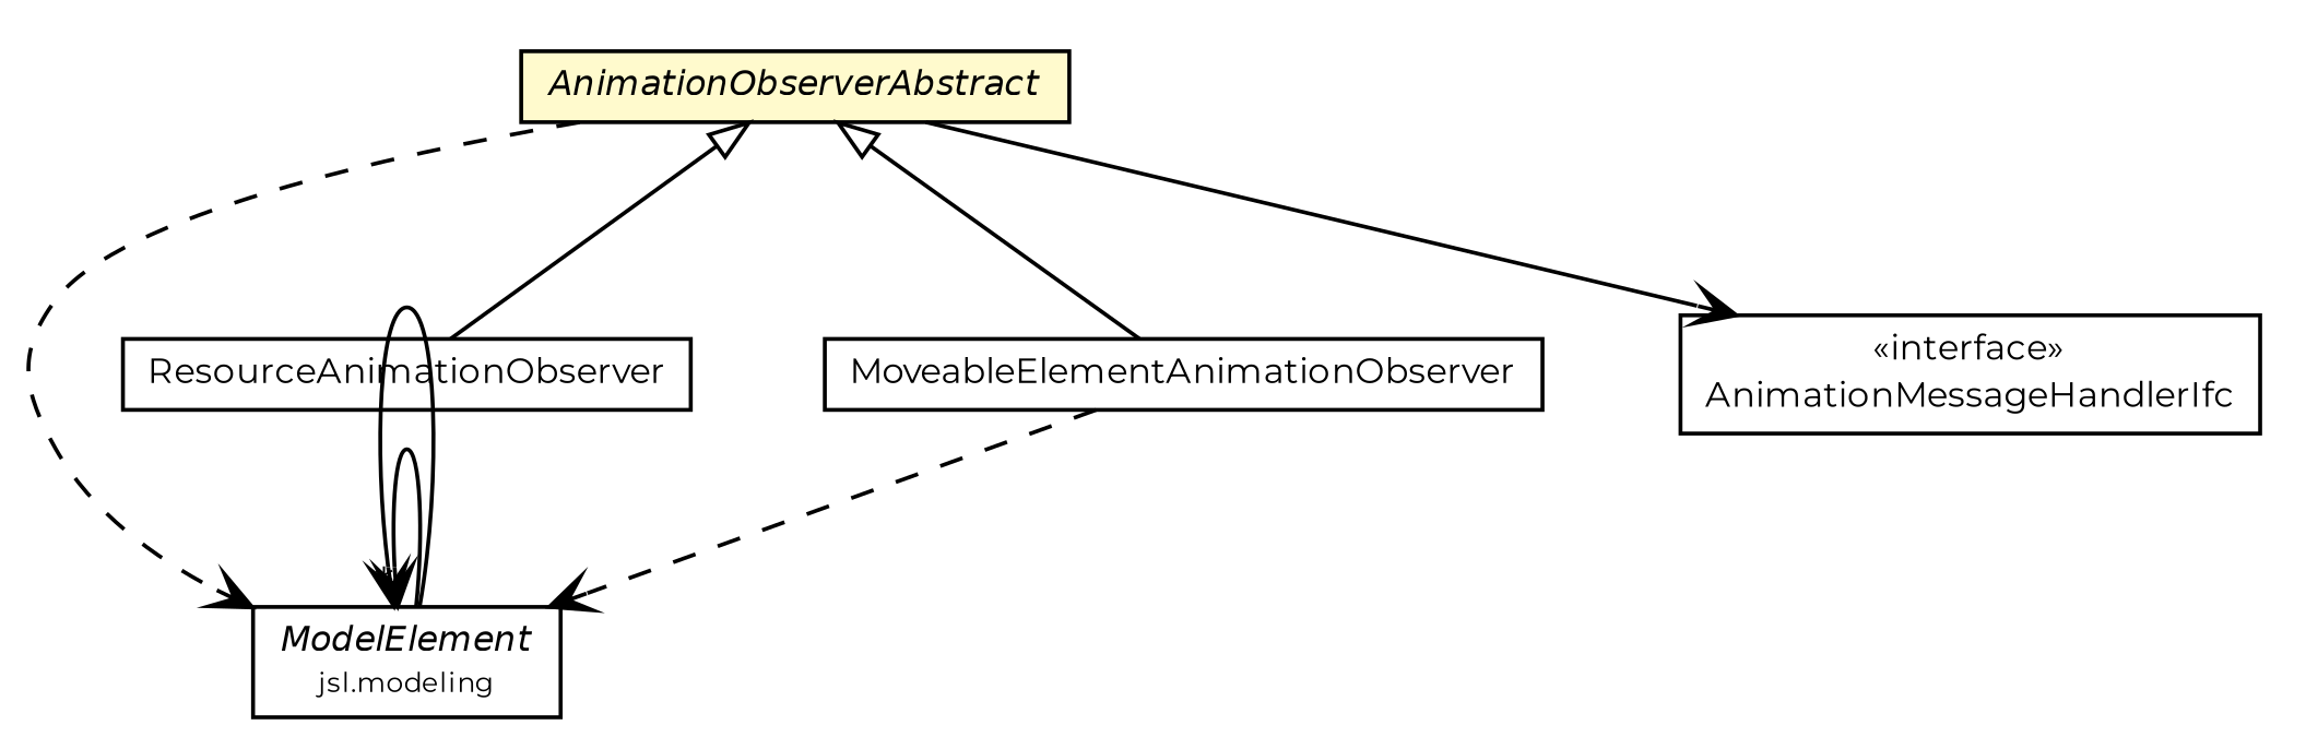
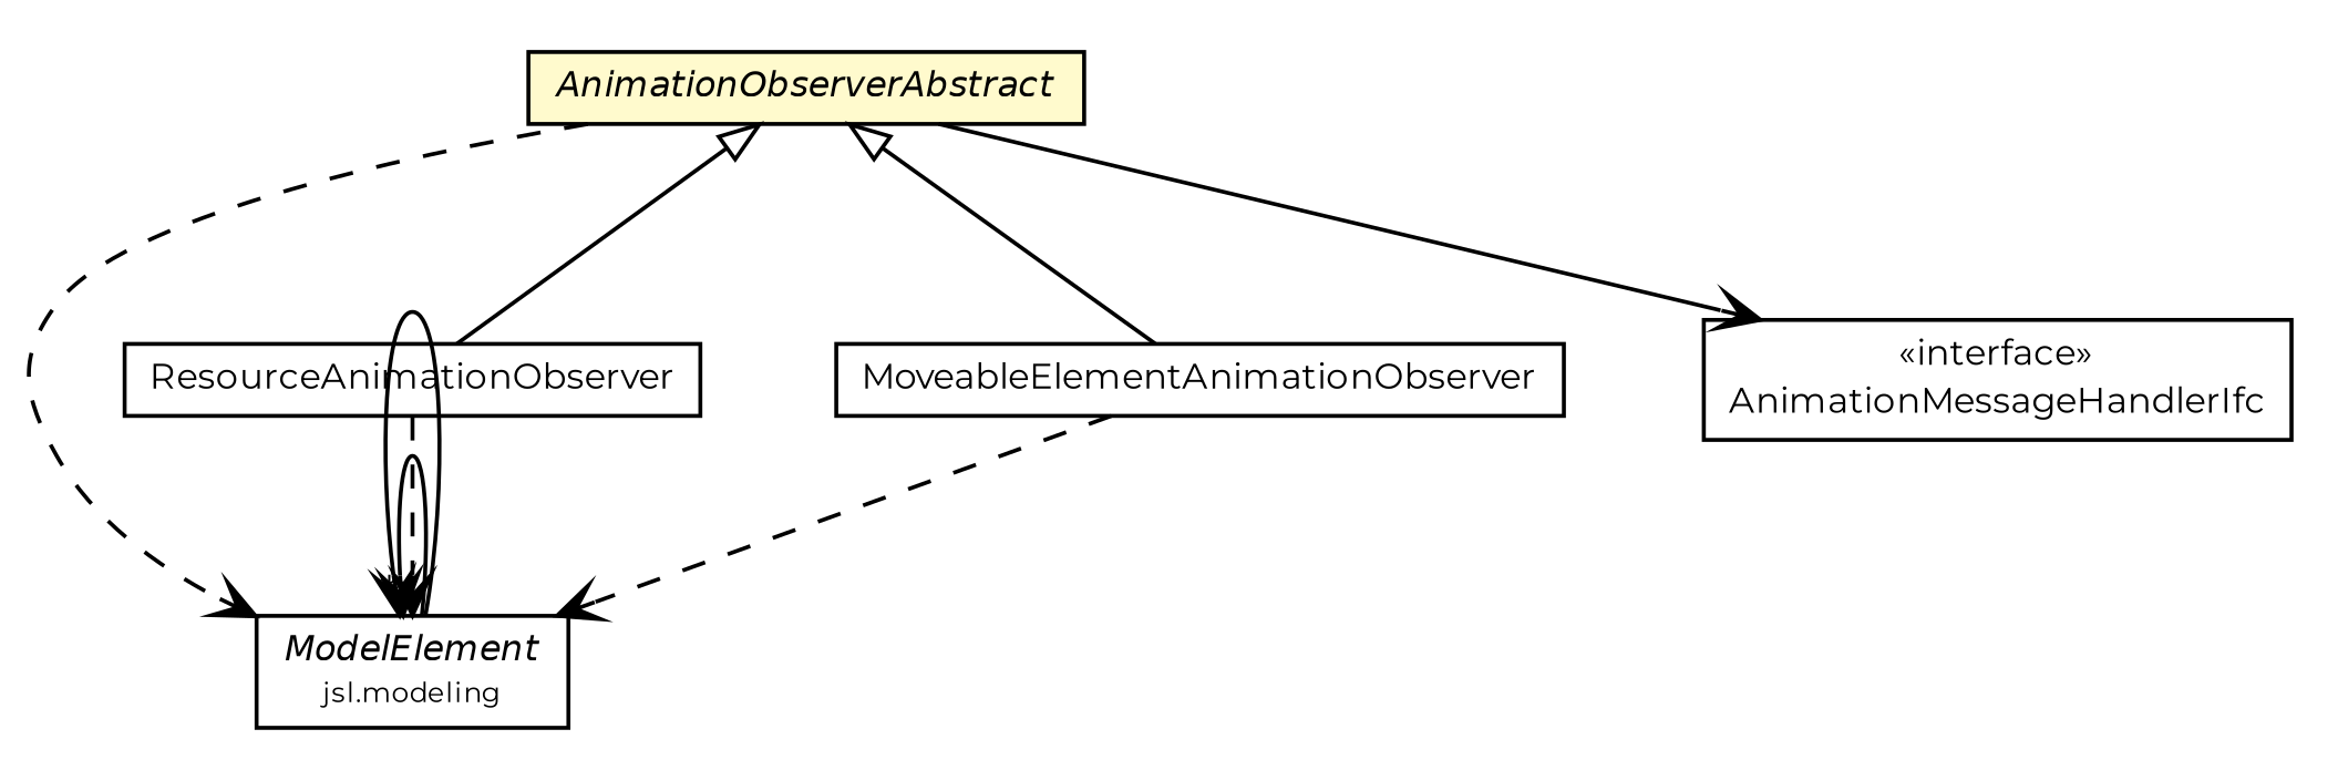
  digraph {
    fontname=Montserrat
    nodesep=0.25
    ranksep=0.5
    node [fontcolor=black fontname=Montserrat fontsize=9.0 shape=plaintext]
    edge [arrowhead=open color=black fontcolor=black fontname=Montserrat fontsize=10.0 headport=p labelfontname=Helvetica labelfontsize=10 tailport=p]
    n1 [label=<<table title="jsl.modeling.ModelElement" border="0" cellborder="1" cellspacing="0" cellpadding="2" port="p" href="../../modeling/ModelElement.html"> 		<tr><td><table border="0" cellspacing="0" cellpadding="1"> <tr><td align="center" balign="center"><font face="Helvetica-Oblique"> ModelElement </font></td></tr> <tr><td align="center" balign="center"><font point-size="7.0"> jsl.modeling </font></td></tr> 		</table></td></tr> 		</table>>]
    n2 [label=<<table title="jsl.observers.animation.AnimationObserverAbstract" border="0" cellborder="1" cellspacing="0" cellpadding="2" port="p" bgcolor="lemonChiffon" href="./AnimationObserverAbstract.html"> 		<tr><td><table border="0" cellspacing="0" cellpadding="1"> <tr><td align="center" balign="center"><font face="Helvetica-Oblique"> AnimationObserverAbstract </font></td></tr> 		</table></td></tr> 		</table>>]
    n3 [label=<<table title="jsl.observers.animation.ResourceAnimationObserver" border="0" cellborder="1" cellspacing="0" cellpadding="2" port="p" href="./ResourceAnimationObserver.html"> 		<tr><td><table border="0" cellspacing="0" cellpadding="1"> <tr><td align="center" balign="center"> ResourceAnimationObserver </td></tr> 		</table></td></tr> 		</table>>]
    n4 [label=<<table title="jsl.observers.animation.MoveableElementAnimationObserver" border="0" cellborder="1" cellspacing="0" cellpadding="2" port="p" href="./MoveableElementAnimationObserver.html"> 		<tr><td><table border="0" cellspacing="0" cellpadding="1"> <tr><td align="center" balign="center"> MoveableElementAnimationObserver </td></tr> 		</table></td></tr> 		</table>>]
    n5 [label=<<table title="jsl.observers.animation.AnimationMessageHandlerIfc" border="0" cellborder="1" cellspacing="0" cellpadding="2" port="p" href="./AnimationMessageHandlerIfc.html"> 		<tr><td><table border="0" cellspacing="0" cellpadding="1"> <tr><td align="center" balign="center"> &#171;interface&#187; </td></tr> <tr><td align="center" balign="center"> AnimationMessageHandlerIfc </td></tr> 		</table></td></tr> 		</table>>]
    n1 -> n1 [headlabel="*"]
    n1 -> n1
    n2 -> n1 [style=dashed]
    n2 -> n3 [arrowtail=empty dir=back fontsize=10 arrowhead="" color="" fontcolor=""]
    n2 -> n4 [arrowtail=empty dir=back fontsize=10 arrowhead="" color="" fontcolor=""]
    n2 -> n5
+   n3 -> n1 [style=dashed]
    n4 -> n1 [style=dashed]
  }
